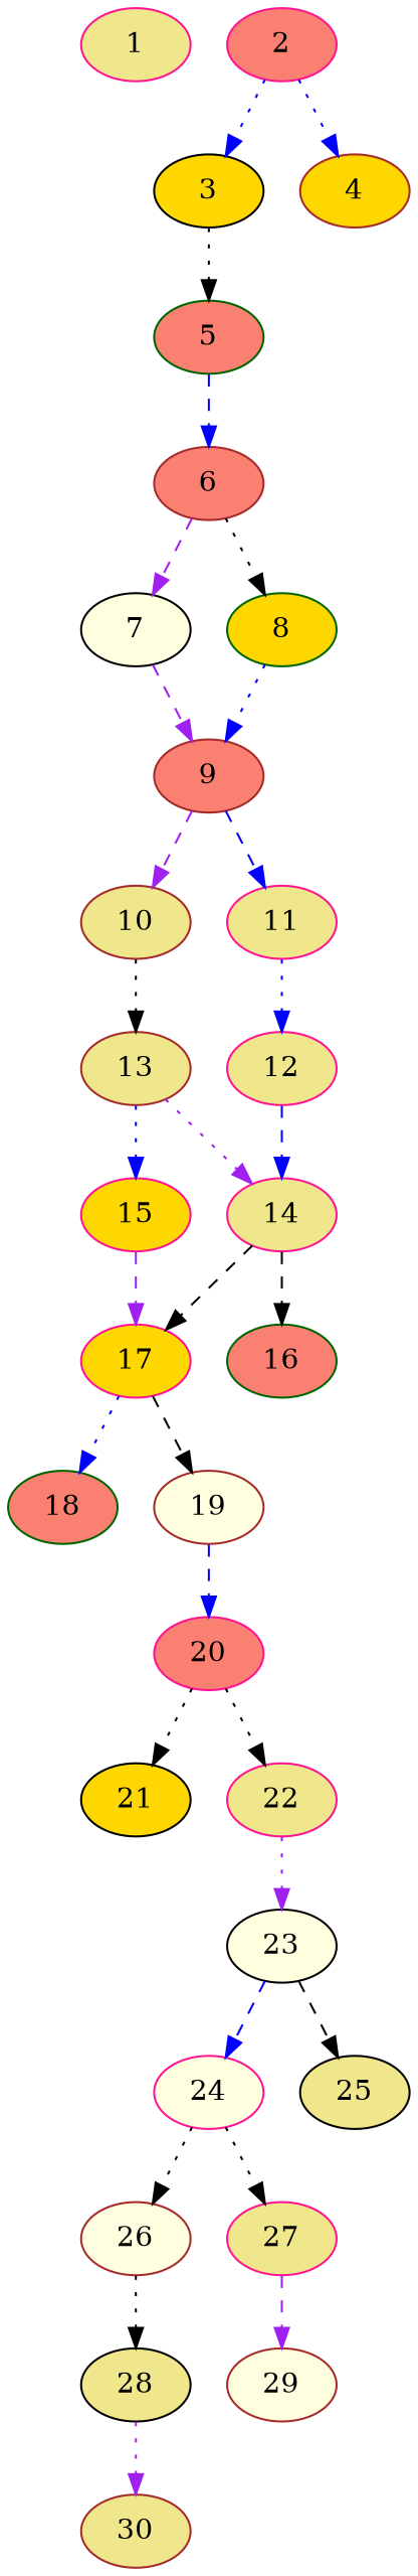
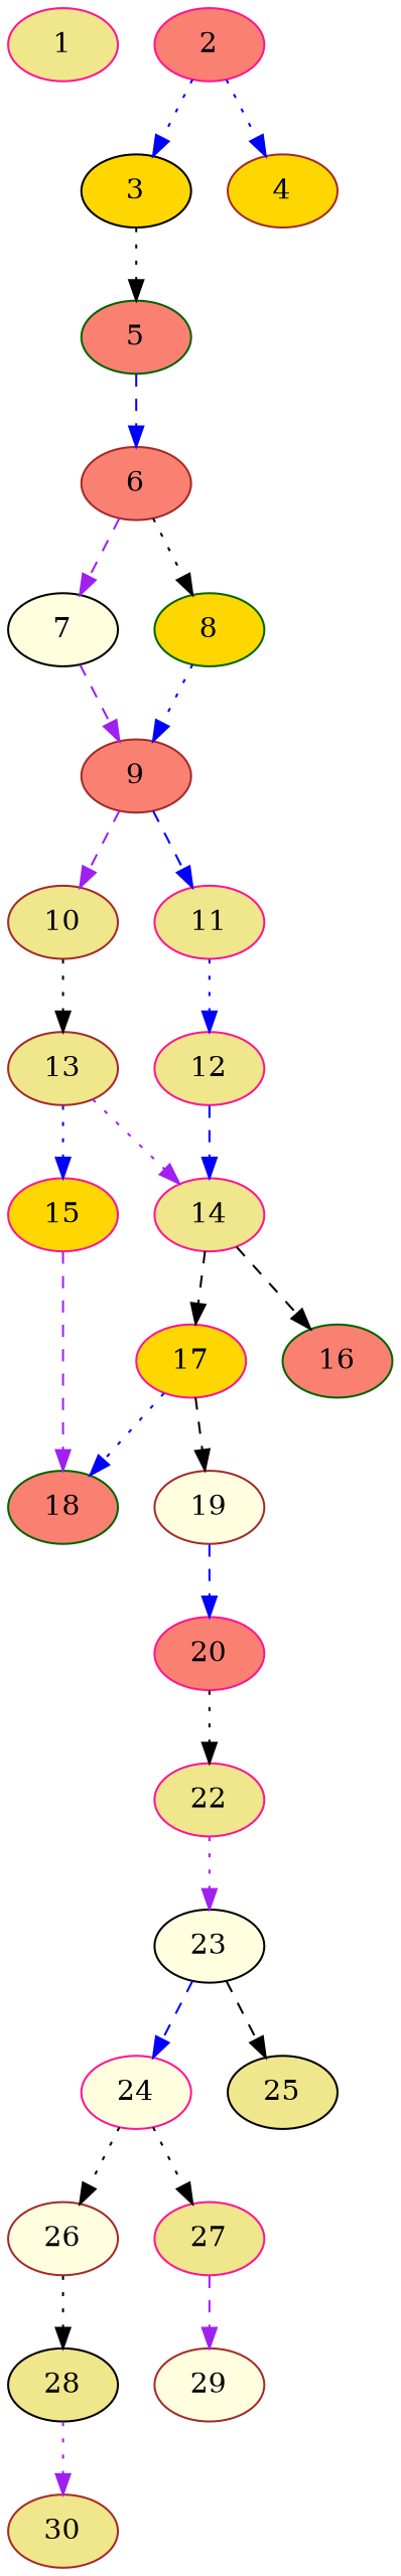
  digraph {
    node [alpha=0.09 color=deeppink fillcolor=khaki style=filled]
    edge [color=black style=dotted]
    1 [alpha=0.06 expect_size=49243136]
    2 [expect_size=49982464 fillcolor=salmon]
    3 [alpha=0.11 color=black expect_size=24665088 fillcolor=gold]
    4 [alpha=0.04 color=brown expect_size=33419264 fillcolor=gold]
    5 [alpha=0.16 color=darkgreen expect_size=34692096 fillcolor=salmon]
    6 [color=brown expect_size=51732480 fillcolor=salmon]
    7 [alpha=0.07 color=black expect_size=23196672 fillcolor=lightyellow]
    8 [alpha=0.01 color=darkgreen expect_size=16860160 fillcolor=gold]
    9 [alpha=0.07 color=brown expect_size=25267200 fillcolor=salmon]
    10 [alpha=0.00 color=brown expect_size=5923840]
    11 [alpha=0.17 expect_size=11966464]
    13 [alpha=0.17 color=brown expect_size=47834112]
    12 [expect_size=27281408]
    14 [alpha=0.02 expect_size=27207680]
    15 [alpha=0.04 expect_size=36564992 fillcolor=gold]
    16 [alpha=0.15 color=darkgreen expect_size=26353664 fillcolor=salmon]
    17 [alpha=0.18 expect_size=46786560 fillcolor=gold]
    18 [alpha=0.02 color=darkgreen expect_size=16303104 fillcolor=salmon]
    19 [alpha=0.00 color=brown expect_size=18274304 fillcolor=lightyellow]
    20 [alpha=0.19 expect_size=35442688 fillcolor=salmon]
-   21 [alpha=0.15 color=black expect_size=36089856 fillcolor=gold]
    22 [alpha=0.11 expect_size=29051904]
    23 [alpha=0.15 color=black expect_size=50359296 fillcolor=lightyellow]
    24 [alpha=0.11 expect_size=42226688 fillcolor=lightyellow]
    25 [alpha=0.19 color=black expect_size=46279680]
    26 [alpha=0.07 color=brown expect_size=9199616 fillcolor=lightyellow]
    27 [alpha=0.03 expect_size=44040192]
    28 [alpha=0.04 color=black expect_size=39847936]
    29 [alpha=0.13 color=brown expect_size=43739136 fillcolor=lightyellow]
    30 [alpha=0.02 color=brown expect_size=44708864]
    2 -> 3 [color=blue]
    2 -> 4 [color=blue]
    3 -> 5
    5 -> 6 [color=blue style=dashed]
    6 -> 7 [color=purple style=dashed]
    6 -> 8
    7 -> 9 [color=purple style=dashed]
    8 -> 9 [color=blue]
    9 -> 10 [color=purple style=dashed]
    9 -> 11 [color=blue style=dashed]
    10 -> 13
    11 -> 12 [color=blue]
    13 -> 14 [color=purple]
    13 -> 15 [color=blue]
    12 -> 14 [color=blue style=dashed]
    14 -> 16 [style=dashed]
    14 -> 17 [style=dashed]
-   15 -> 17 [color=purple style=dashed]
+   15 -> 18 [color=purple style=dashed]
    17 -> 18 [color=blue]
    17 -> 19 [style=dashed]
    19 -> 20 [color=blue style=dashed]
-   20 -> 21
    20 -> 22
    22 -> 23 [color=purple]
    23 -> 24 [color=blue style=dashed]
    23 -> 25 [style=dashed]
    24 -> 26
    24 -> 27
    26 -> 28
    27 -> 29 [color=purple style=dashed]
    28 -> 30 [color=purple]
  }
